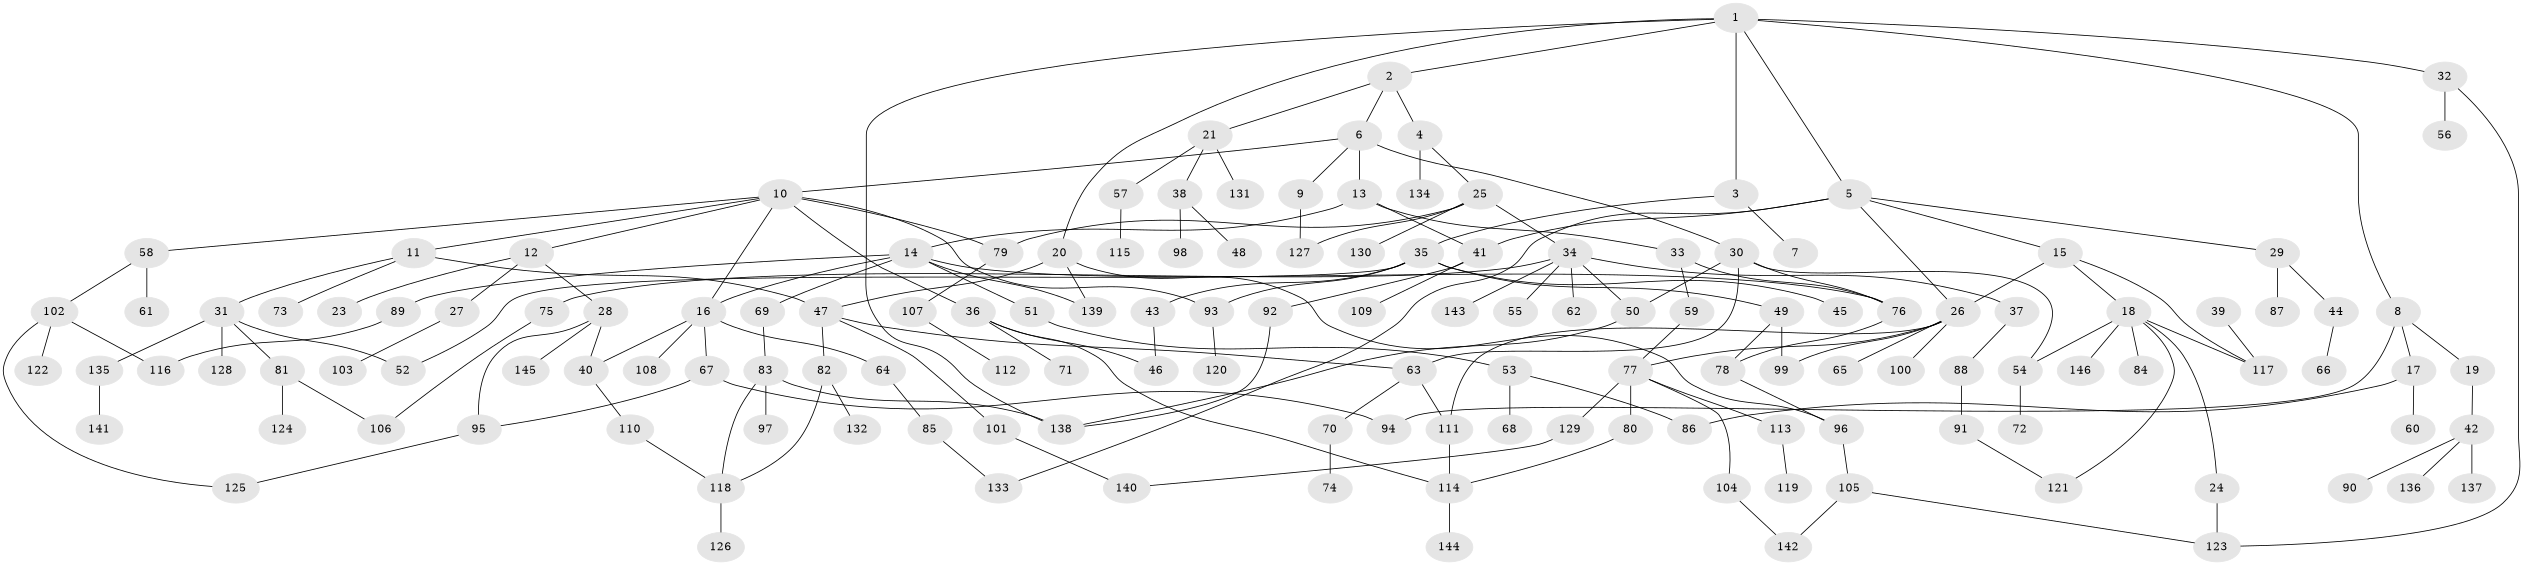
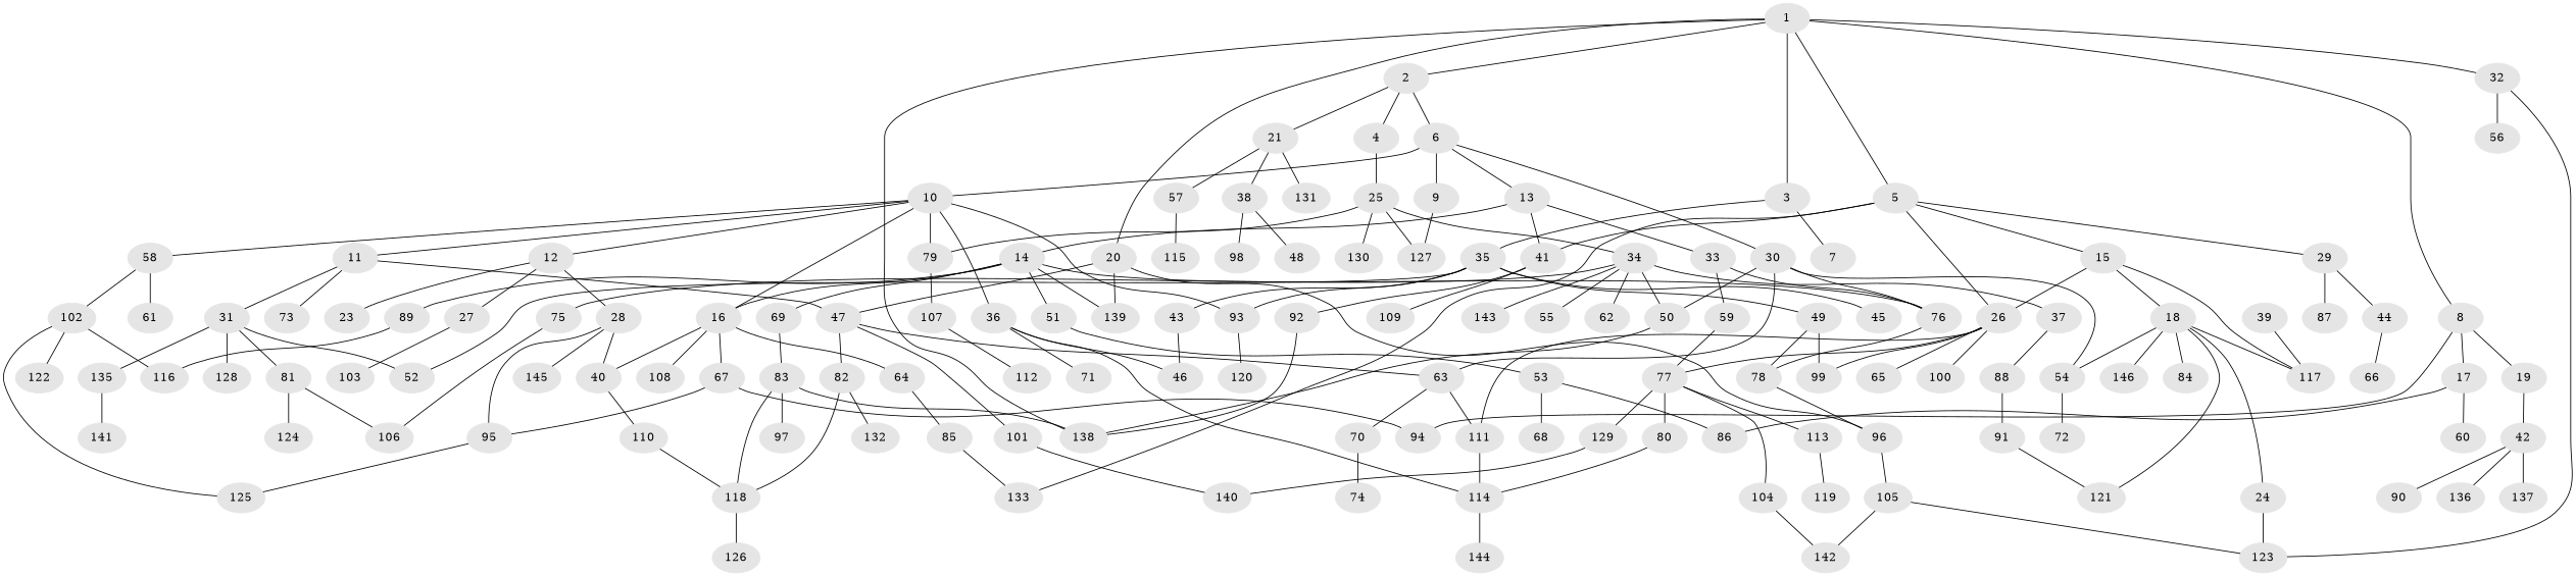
  graph {
    node [color=gray90 style=filled]
    1
    2
    3
    5
    8
    20
    32
    138
    4
    6
    21
    7
    35
    15
    26
    29
    41
    133
    17
    19
    94
    47
    139
    96
    123
    56
    25
-   134
    9
    10
    13
    30
    38
    57
    131
    93
    52
    43
    45
    49
    127
    79
    34
    130
    18
    117
    65
    77
    99
    100
    111
    44
    87
    92
    109
    11
    12
    16
    36
    58
    14
    33
    76
    54
    50
    63
    60
    86
    42
    31
    73
    23
    27
    28
    40
    64
    67
    108
    46
    71
    114
    61
    102
    107
    120
    81
    128
    135
    82
    101
    103
    95
    145
    51
    69
    89
    59
    53
    83
    78
    116
    24
    84
    121
    146
    110
    85
    72
    90
    136
    137
    105
    48
    98
    115
    39
    37
    55
    62
    75
    143
    80
    104
    113
    129
    125
    66
    70
    106
    124
    141
    88
    144
    91
    118
    132
    140
    68
    122
    74
    97
    142
    119
    112
    126
    1 -- 2
    1 -- 3
    1 -- 5
    1 -- 8
    1 -- 20
    1 -- 32
    1 -- 138
    2 -- 4
    2 -- 6
    2 -- 21
    3 -- 7
    3 -- 35
    5 -- 15
    5 -- 26
    5 -- 29
    5 -- 41
    5 -- 133
    8 -- 17
    8 -- 19
    8 -- 94
    20 -- 47
    20 -- 139
    20 -- 96
    32 -- 123
    32 -- 56
    4 -- 25
-   4 -- 134
    6 -- 9
    6 -- 10
    6 -- 13
    6 -- 30
    21 -- 38
    21 -- 57
    21 -- 131
    35 -- 93
    35 -- 52
    35 -- 43
    35 -- 45
    35 -- 49
    15 -- 26
    15 -- 18
    15 -- 117
    26 -- 65
    26 -- 77
    26 -- 99
    26 -- 100
    26 -- 111
    29 -- 44
    29 -- 87
    41 -- 92
    41 -- 109
    17 -- 60
    17 -- 86
    19 -- 42
    47 -- 63
    47 -- 82
    47 -- 101
    96 -- 105
    25 -- 127
    25 -- 79
    25 -- 34
    25 -- 130
    9 -- 127
    10 -- 93
    10 -- 79
    10 -- 11
    10 -- 12
    10 -- 16
    10 -- 36
    10 -- 58
    13 -- 41
    13 -- 14
    13 -- 33
    30 -- 76
    30 -- 54
    30 -- 50
    30 -- 63
    38 -- 48
    38 -- 98
    57 -- 115
    93 -- 120
    43 -- 46
    49 -- 99
    49 -- 78
    79 -- 107
    34 -- 50
    34 -- 37
    34 -- 55
    34 -- 62
    34 -- 75
    34 -- 143
    18 -- 117
    18 -- 54
    18 -- 24
    18 -- 84
    18 -- 121
    18 -- 146
    77 -- 80
    77 -- 104
    77 -- 113
    77 -- 129
    111 -- 114
    44 -- 66
    92 -- 138
    11 -- 47
    11 -- 31
    11 -- 73
    12 -- 23
    12 -- 27
    12 -- 28
    16 -- 40
    16 -- 64
    16 -- 67
    16 -- 108
    36 -- 46
    36 -- 71
    36 -- 114
    58 -- 61
    58 -- 102
    14 -- 139
    14 -- 16
    14 -- 76
    14 -- 51
    14 -- 69
    14 -- 89
    33 -- 76
    33 -- 59
    76 -- 78
    54 -- 72
    50 -- 138
    63 -- 111
    63 -- 70
    42 -- 90
    42 -- 136
    42 -- 137
    31 -- 52
    31 -- 81
    31 -- 128
    31 -- 135
    27 -- 103
    28 -- 40
    28 -- 95
    28 -- 145
    40 -- 110
    64 -- 85
    67 -- 94
    67 -- 95
    114 -- 144
    102 -- 116
    102 -- 125
    102 -- 122
    107 -- 112
    81 -- 106
    81 -- 124
    135 -- 141
    82 -- 118
    82 -- 132
    101 -- 140
    95 -- 125
    51 -- 53
    69 -- 83
    89 -- 116
    59 -- 77
    53 -- 86
    53 -- 68
    83 -- 138
    83 -- 118
    83 -- 97
    78 -- 96
    24 -- 123
    110 -- 118
    85 -- 133
    105 -- 123
    105 -- 142
    39 -- 117
    37 -- 88
    75 -- 106
    80 -- 114
    104 -- 142
    113 -- 119
    129 -- 140
    70 -- 74
    88 -- 91
    91 -- 121
    118 -- 126
  }
